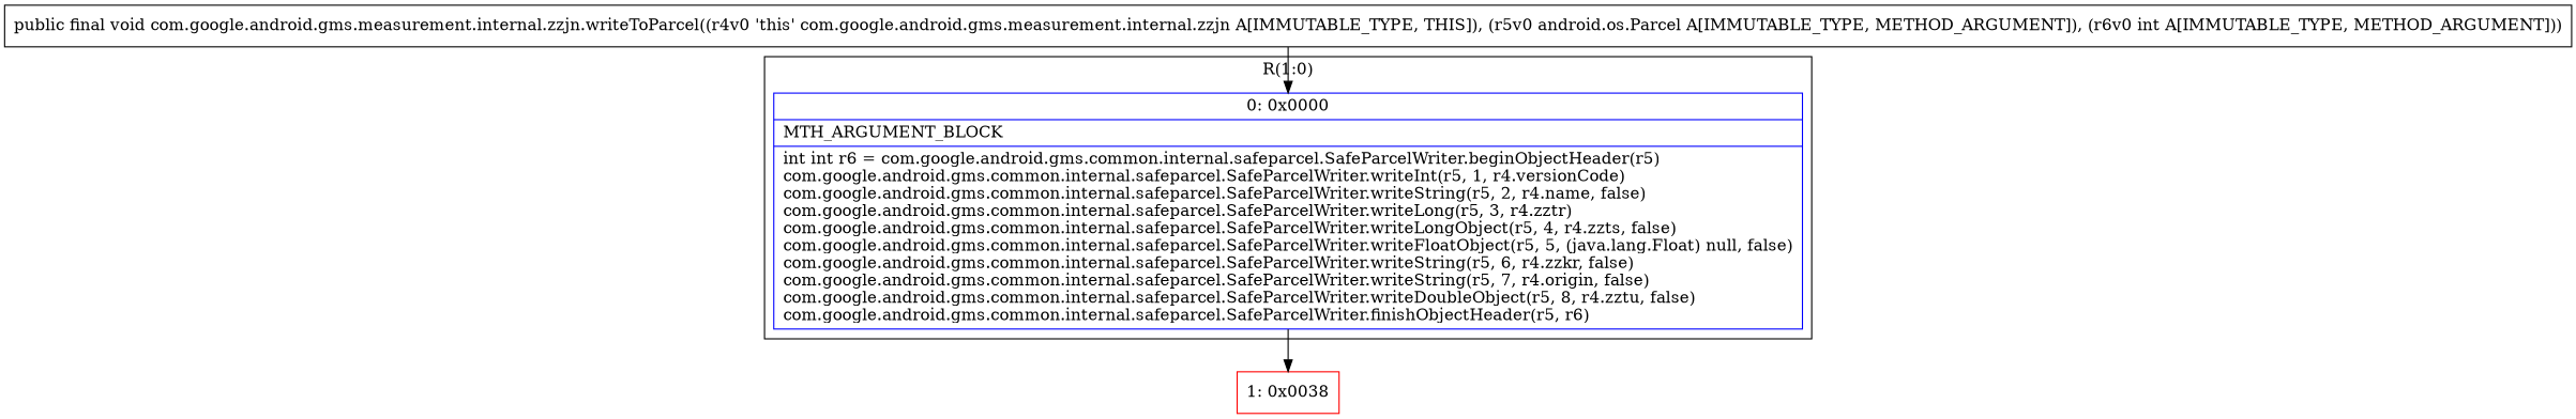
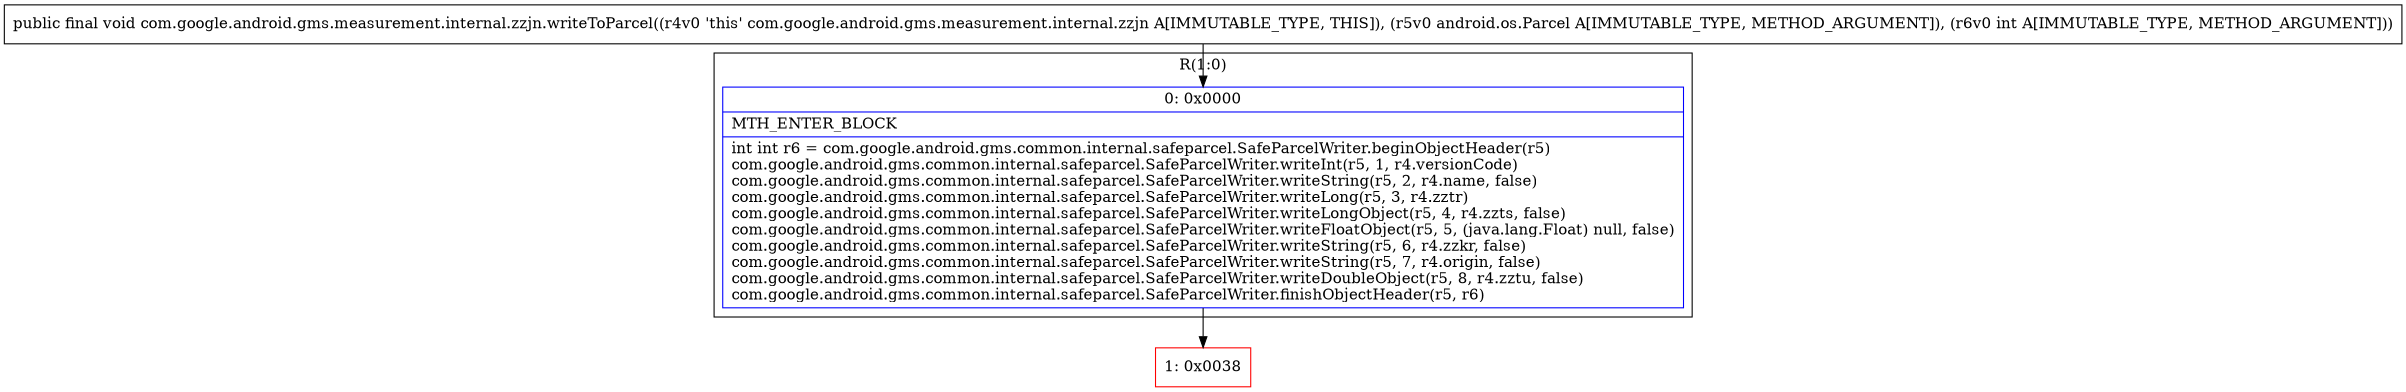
  digraph {
    node [shape=record]
-   n1 [color=blue label="{0\:\ 0x0000|MTH_ARGUMENT_BLOCK\l|int int r6 = com.google.android.gms.common.internal.safeparcel.SafeParcelWriter.beginObjectHeader(r5)\lcom.google.android.gms.common.internal.safeparcel.SafeParcelWriter.writeInt(r5, 1, r4.versionCode)\lcom.google.android.gms.common.internal.safeparcel.SafeParcelWriter.writeString(r5, 2, r4.name, false)\lcom.google.android.gms.common.internal.safeparcel.SafeParcelWriter.writeLong(r5, 3, r4.zztr)\lcom.google.android.gms.common.internal.safeparcel.SafeParcelWriter.writeLongObject(r5, 4, r4.zzts, false)\lcom.google.android.gms.common.internal.safeparcel.SafeParcelWriter.writeFloatObject(r5, 5, (java.lang.Float) null, false)\lcom.google.android.gms.common.internal.safeparcel.SafeParcelWriter.writeString(r5, 6, r4.zzkr, false)\lcom.google.android.gms.common.internal.safeparcel.SafeParcelWriter.writeString(r5, 7, r4.origin, false)\lcom.google.android.gms.common.internal.safeparcel.SafeParcelWriter.writeDoubleObject(r5, 8, r4.zztu, false)\lcom.google.android.gms.common.internal.safeparcel.SafeParcelWriter.finishObjectHeader(r5, r6)\l}"]
+   n1 [color=blue label="{0\:\ 0x0000|MTH_ENTER_BLOCK\l|int int r6 = com.google.android.gms.common.internal.safeparcel.SafeParcelWriter.beginObjectHeader(r5)\lcom.google.android.gms.common.internal.safeparcel.SafeParcelWriter.writeInt(r5, 1, r4.versionCode)\lcom.google.android.gms.common.internal.safeparcel.SafeParcelWriter.writeString(r5, 2, r4.name, false)\lcom.google.android.gms.common.internal.safeparcel.SafeParcelWriter.writeLong(r5, 3, r4.zztr)\lcom.google.android.gms.common.internal.safeparcel.SafeParcelWriter.writeLongObject(r5, 4, r4.zzts, false)\lcom.google.android.gms.common.internal.safeparcel.SafeParcelWriter.writeFloatObject(r5, 5, (java.lang.Float) null, false)\lcom.google.android.gms.common.internal.safeparcel.SafeParcelWriter.writeString(r5, 6, r4.zzkr, false)\lcom.google.android.gms.common.internal.safeparcel.SafeParcelWriter.writeString(r5, 7, r4.origin, false)\lcom.google.android.gms.common.internal.safeparcel.SafeParcelWriter.writeDoubleObject(r5, 8, r4.zztu, false)\lcom.google.android.gms.common.internal.safeparcel.SafeParcelWriter.finishObjectHeader(r5, r6)\l}"]
    n2 [color=red label="{1\:\ 0x0038}"]
    n3 [label="{public final void com.google.android.gms.measurement.internal.zzjn.writeToParcel((r4v0 'this' com.google.android.gms.measurement.internal.zzjn A[IMMUTABLE_TYPE, THIS]), (r5v0 android.os.Parcel A[IMMUTABLE_TYPE, METHOD_ARGUMENT]), (r6v0 int A[IMMUTABLE_TYPE, METHOD_ARGUMENT])) }"]
    subgraph cluster_1 {
      label="R(1:0)"
      n1
    }
    n1 -> n2
    n3 -> n1
  }
